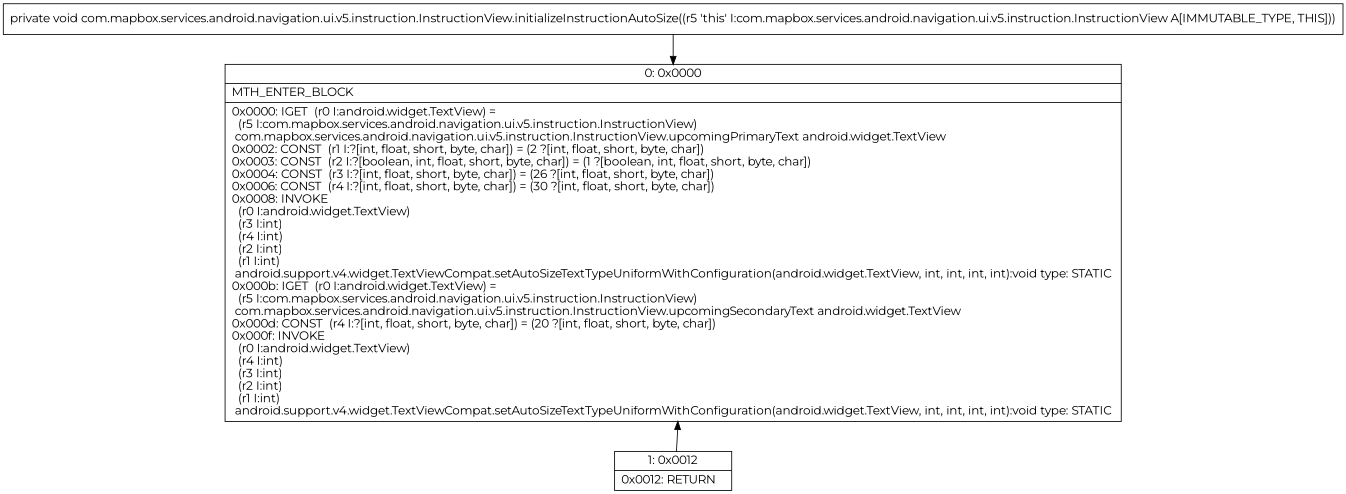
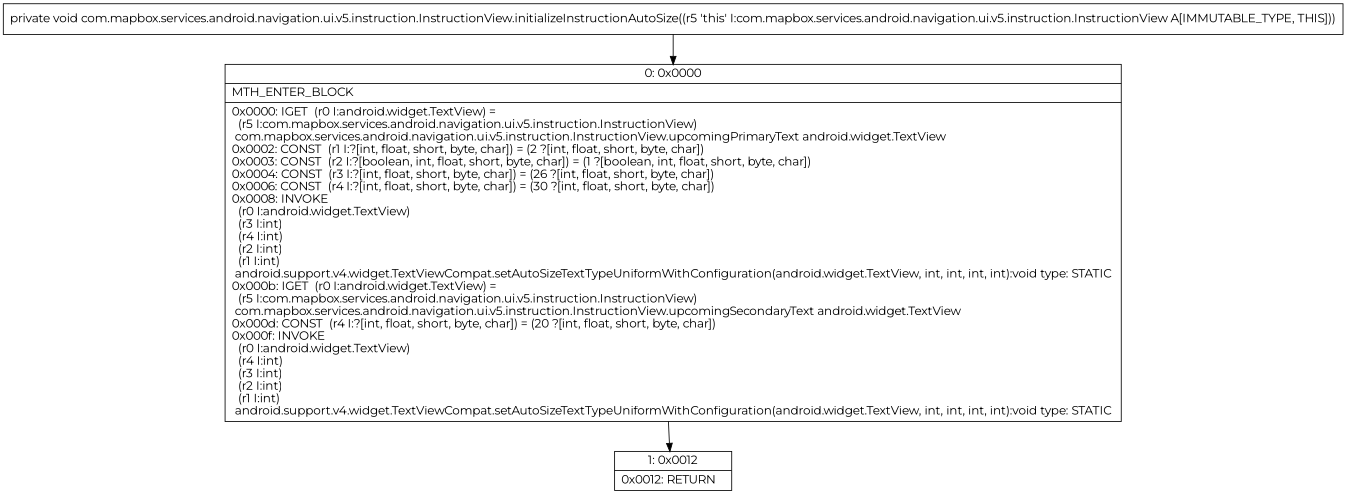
  digraph {
    fontname=Montserrat
    node [shape=record fontname=Montserrat]
    edge [fontname=Montserrat]
    n1 [label="{0\:\ 0x0000|MTH_ENTER_BLOCK\l|0x0000: IGET  (r0 I:android.widget.TextView) = \l  (r5 I:com.mapbox.services.android.navigation.ui.v5.instruction.InstructionView)\l com.mapbox.services.android.navigation.ui.v5.instruction.InstructionView.upcomingPrimaryText android.widget.TextView \l0x0002: CONST  (r1 I:?[int, float, short, byte, char]) = (2 ?[int, float, short, byte, char]) \l0x0003: CONST  (r2 I:?[boolean, int, float, short, byte, char]) = (1 ?[boolean, int, float, short, byte, char]) \l0x0004: CONST  (r3 I:?[int, float, short, byte, char]) = (26 ?[int, float, short, byte, char]) \l0x0006: CONST  (r4 I:?[int, float, short, byte, char]) = (30 ?[int, float, short, byte, char]) \l0x0008: INVOKE  \l  (r0 I:android.widget.TextView)\l  (r3 I:int)\l  (r4 I:int)\l  (r2 I:int)\l  (r1 I:int)\l android.support.v4.widget.TextViewCompat.setAutoSizeTextTypeUniformWithConfiguration(android.widget.TextView, int, int, int, int):void type: STATIC \l0x000b: IGET  (r0 I:android.widget.TextView) = \l  (r5 I:com.mapbox.services.android.navigation.ui.v5.instruction.InstructionView)\l com.mapbox.services.android.navigation.ui.v5.instruction.InstructionView.upcomingSecondaryText android.widget.TextView \l0x000d: CONST  (r4 I:?[int, float, short, byte, char]) = (20 ?[int, float, short, byte, char]) \l0x000f: INVOKE  \l  (r0 I:android.widget.TextView)\l  (r4 I:int)\l  (r3 I:int)\l  (r2 I:int)\l  (r1 I:int)\l android.support.v4.widget.TextViewCompat.setAutoSizeTextTypeUniformWithConfiguration(android.widget.TextView, int, int, int, int):void type: STATIC \l}"]
    n2 [label="{1\:\ 0x0012|0x0012: RETURN   \l}"]
    n3 [label="{private void com.mapbox.services.android.navigation.ui.v5.instruction.InstructionView.initializeInstructionAutoSize((r5 'this' I:com.mapbox.services.android.navigation.ui.v5.instruction.InstructionView A[IMMUTABLE_TYPE, THIS])) }"]
-   n2 -> n1
+   n1 -> n2
    n3 -> n1
  }
